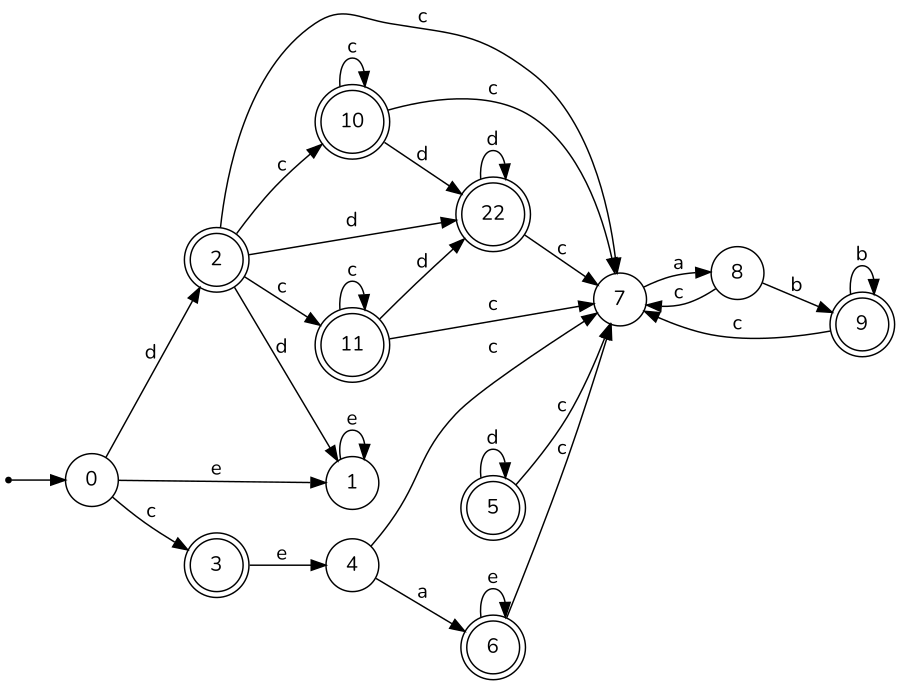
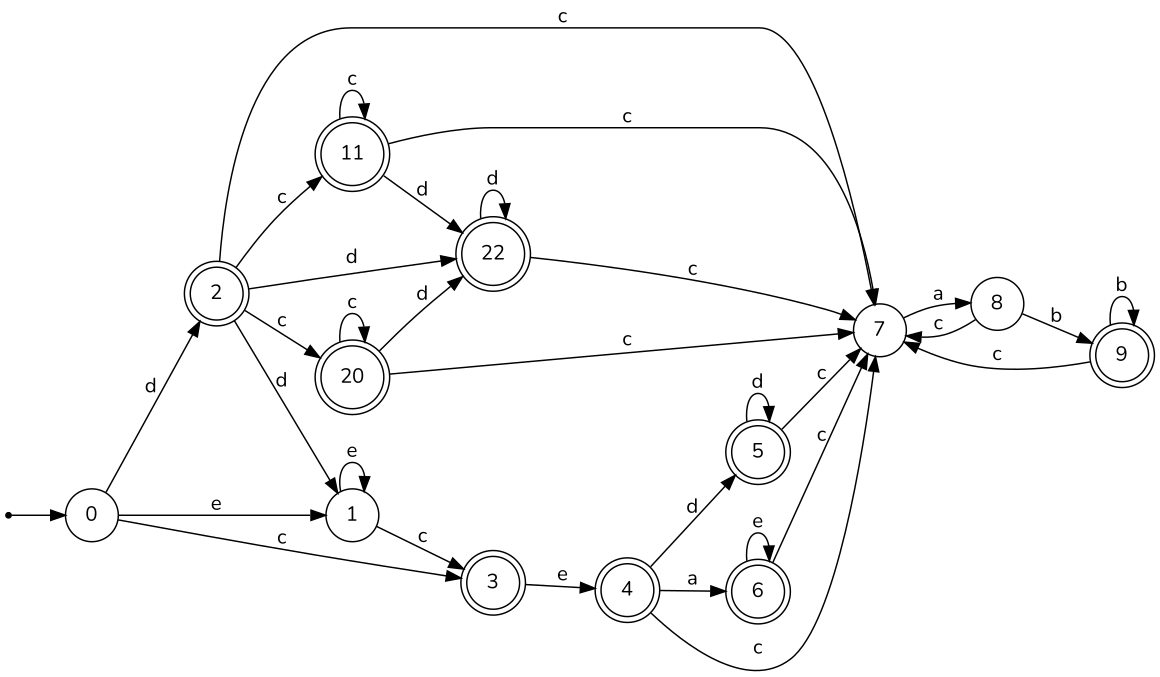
  digraph {
    fontname=Nunito
    rankdir=LR
    node [fontname=Nunito shape=doublecircle]
    edge [fontname=Nunito]
    dummy0 [shape=point]
    0 [shape=circle]
    1 [shape=circle]
    2
    3
    7 [shape=circle]
-   10
+   10 [label=20]
    11
    n9 [label=22]
-   4 [shape=circle]
+   4
    8 [shape=circle]
    5
    6
    9
    dummy0 -> 0
    0 -> 1 [label=e]
    0 -> 2 [label=d]
    0 -> 3 [label=c]
    1 -> 1 [label=e]
+   1 -> 3 [label=c]
    2 -> 1 [label=d]
    2 -> 7 [label=c]
    2 -> 10 [label=c]
    2 -> 11 [label=c]
    2 -> n9 [label=d]
    3 -> 4 [label=e]
    7 -> 8 [label=a]
    10 -> 7 [label=c]
    10 -> 10 [label=c]
    10 -> n9 [label=d]
    11 -> 7 [label=c]
    11 -> 11 [label=c]
    11 -> n9 [label=d]
    n9 -> 7 [label=c]
    n9 -> n9 [label=d]
    4 -> 7 [label=c]
+   4 -> 5 [label=d]
    4 -> 6 [label=a]
    8 -> 7 [label=c]
    8 -> 9 [label=b]
    5 -> 7 [label=c]
    5 -> 5 [label=d]
    6 -> 7 [label=c]
    6 -> 6 [label=e]
    9 -> 7 [label=c]
    9 -> 9 [label=b]
  }
